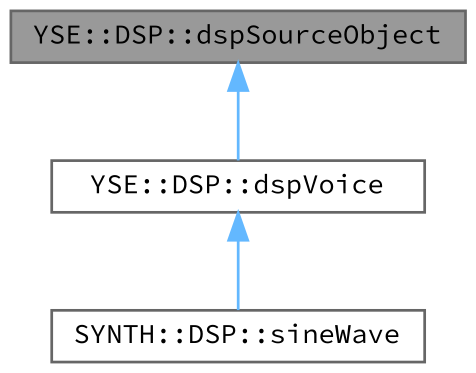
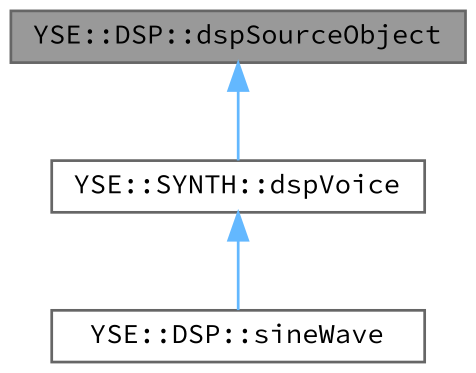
  digraph {
    fontname="Source Code Pro"
    node [color=gray40 fillcolor=white fontname="Source Code Pro" fontsize=10 shape=box style=filled]
    edge [color=steelblue1 dir=back fontname="Source Code Pro" fontsize=10 labelfontname=Helvetica labelfontsize=10 style=solid]
    n1 [fillcolor=grey60 fontcolor=black height=0.2 label="YSE::DSP::dspSourceObject" width=0.4]
-   n2 [height=0.2 label="YSE::DSP::dspVoice" width=0.4]
-   n3 [height=0.2 label="SYNTH::DSP::sineWave" width=0.4]
+   n2 [height=0.2 label="YSE::SYNTH::dspVoice" width=0.4]
+   n3 [height=0.2 label="YSE::DSP::sineWave" width=0.4]
    n1 -> n2
    n2 -> n3
  }
